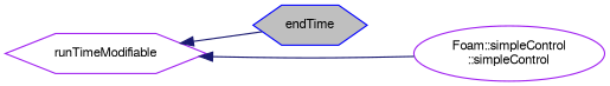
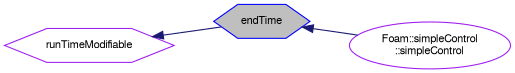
  digraph {
    rankdir=LR
    node [color=purple fontname=FreeSans fontsize=10 shape=hexagon]
    edge [color=midnightblue dir=back fontname=FreeSans fontsize=10 labelfontname=FreeSans labelfontsize=10 style=solid]
    n1 [color=blue fillcolor=grey75 fontcolor=black height=0.2 label=endTime style=filled width=0.4]
    n2 [height=0.2 label="Foam::simpleControl\l::simpleControl" shape=ellipse width=0.4]
    n3 [height=0.2 label=runTimeModifiable width=0.4]
-   n3 -> n2
+   n1 -> n2
    n3 -> n1
  }
